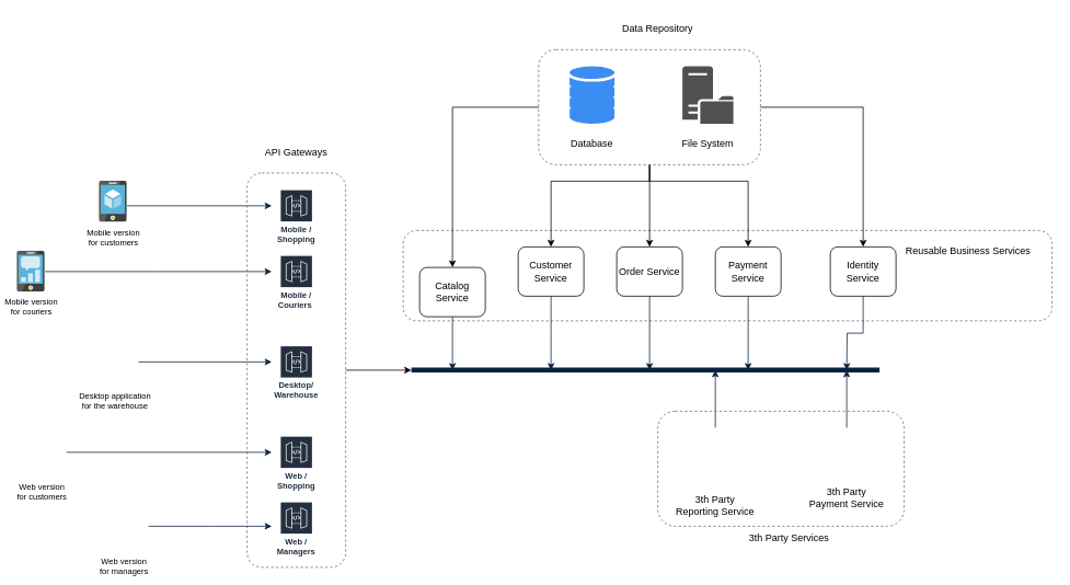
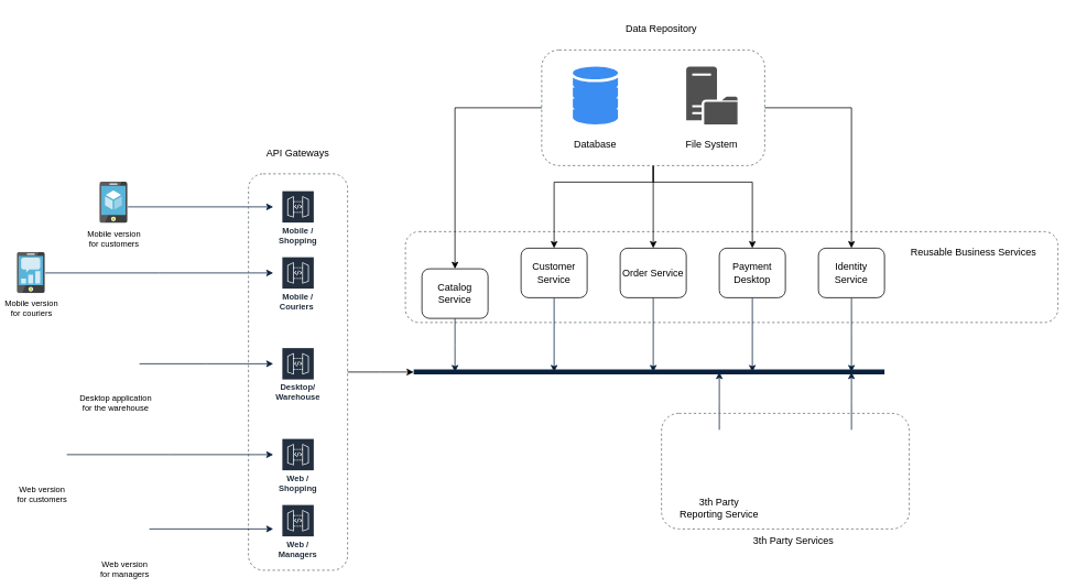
  <mxCell id="0" />
  <mxCell id="1" parent="0" />
  <mxCell id="2" value="" style="rounded=1;whiteSpace=wrap;html=1;fillColor=none;strokeColor=#5F6E73;dashed=1;" parent="1" vertex="1"><mxGeometry x="490" y="280" width="790" height="110" as="geometry" /></mxCell>
  <mxCell id="3" value="Reusable Business Services" style="text;html=1;strokeColor=none;fillColor=none;align=left;verticalAlign=middle;whiteSpace=wrap;rounded=0;" parent="1" vertex="1"><mxGeometry x="1100" y="290" width="160" height="30" as="geometry" /></mxCell>
  <mxCell id="4" style="edgeStyle=orthogonalEdgeStyle;rounded=0;orthogonalLoop=1;jettySize=auto;html=1;startArrow=none;startFill=0;endArrow=classic;endFill=1;strokeColor=#0A213D;strokeWidth=1;" parent="1" source="5" edge="1"><mxGeometry relative="1" as="geometry"><mxPoint x="550" y="450" as="targetPoint" /></mxGeometry></mxCell>
  <mxCell id="5" value="Catalog Service" style="rounded=1;whiteSpace=wrap;html=1;" parent="1" vertex="1"><mxGeometry x="510" y="325" width="80" height="60" as="geometry" /></mxCell>
  <mxCell id="6" value="Data Repository" style="text;html=1;strokeColor=none;fillColor=none;align=center;verticalAlign=middle;whiteSpace=wrap;rounded=0;" parent="1" vertex="1"><mxGeometry x="720" y="20" width="160" height="30" as="geometry" /></mxCell>
  <mxCell id="7" style="edgeStyle=orthogonalEdgeStyle;rounded=0;orthogonalLoop=1;jettySize=auto;html=1;startArrow=none;startFill=0;endArrow=classic;endFill=1;strokeColor=#0A213D;strokeWidth=1;" parent="1" source="8" edge="1"><mxGeometry relative="1" as="geometry"><mxPoint x="670" y="450" as="targetPoint" /></mxGeometry></mxCell>
  <mxCell id="8" value="Customer Service" style="rounded=1;whiteSpace=wrap;html=1;" parent="1" vertex="1"><mxGeometry x="630" y="300" width="80" height="60" as="geometry" /></mxCell>
  <mxCell id="9" style="edgeStyle=orthogonalEdgeStyle;rounded=0;orthogonalLoop=1;jettySize=auto;html=1;startArrow=none;startFill=0;endArrow=classic;endFill=1;strokeColor=#0A213D;strokeWidth=1;" parent="1" source="10" edge="1"><mxGeometry relative="1" as="geometry"><mxPoint x="790" y="450" as="targetPoint" /></mxGeometry></mxCell>
  <mxCell id="10" value="Order Service" style="rounded=1;whiteSpace=wrap;html=1;" parent="1" vertex="1"><mxGeometry x="750" y="300" width="80" height="60" as="geometry" /></mxCell>
  <mxCell id="11" style="edgeStyle=orthogonalEdgeStyle;rounded=0;orthogonalLoop=1;jettySize=auto;html=1;startArrow=none;startFill=0;endArrow=classic;endFill=1;strokeColor=#0A213D;strokeWidth=1;" parent="1" source="12" edge="1"><mxGeometry relative="1" as="geometry"><mxPoint x="910" y="450" as="targetPoint" /></mxGeometry></mxCell>
- <mxCell id="12" value="Payment Service" style="rounded=1;whiteSpace=wrap;html=1;" parent="1" vertex="1"><mxGeometry x="870" y="300" width="80" height="60" as="geometry" /></mxCell>
+ <mxCell id="12" value="Payment Desktop" style="rounded=1;whiteSpace=wrap;html=1;" parent="1" vertex="1"><mxGeometry x="870" y="300" width="80" height="60" as="geometry" /></mxCell>
  <mxCell id="13" value="API Gateways" style="text;html=1;strokeColor=none;fillColor=none;align=center;verticalAlign=middle;whiteSpace=wrap;rounded=0;" parent="1" vertex="1"><mxGeometry x="265" y="170" width="190" height="30" as="geometry" /></mxCell>
  <mxCell id="14" value="" style="group" parent="1" vertex="1" connectable="0"><mxGeometry y="520" width="100" height="110" as="geometry" x="820" /></mxCell>
  <mxCell id="15" value="" style="shape=image;html=1;verticalAlign=top;verticalLabelPosition=bottom;labelBackgroundColor=#ffffff;imageAspect=0;aspect=fixed;image=https://cdn2.iconfinder.com/data/icons/cornavirus-covid-19/64/_browser_statistics_analytics_graph_chart_virus_disease-128.png" parent="14" vertex="1"><mxGeometry x="10" width="80" height="80" as="geometry" /></mxCell>
  <mxCell id="16" value="3th Party Reporting Service" style="text;html=1;strokeColor=none;fillColor=none;align=center;verticalAlign=middle;whiteSpace=wrap;rounded=0;" parent="14" vertex="1"><mxGeometry y="80" width="100" height="30" as="geometry" /></mxCell>
  <mxCell id="17" style="edgeStyle=orthogonalEdgeStyle;rounded=0;orthogonalLoop=1;jettySize=auto;html=1;startArrow=none;startFill=0;endArrow=classic;endFill=1;strokeColor=#0A213D;strokeWidth=1;" parent="1" source="18" edge="1"><mxGeometry relative="1" as="geometry"><mxPoint x="1030" y="450" as="targetPoint" /></mxGeometry></mxCell>
- <mxCell id="18" value="Identity&lt;br&gt;Service" style="rounded=1;whiteSpace=wrap;html=1;" parent="1" vertex="1"><mxGeometry x="1010" y="300" width="80" height="60" as="geometry" /></mxCell>
+ <mxCell id="18" value="Identity&lt;br&gt;Service" style="rounded=1;whiteSpace=wrap;html=1;" parent="1" vertex="1"><mxGeometry x="990" y="300" width="80" height="60" as="geometry" /></mxCell>
  <mxCell id="19" value="Mobile / Shopping" style="sketch=0;outlineConnect=0;fontColor=#232F3E;gradientColor=none;strokeColor=#ffffff;fillColor=#232F3E;dashed=0;verticalLabelPosition=middle;verticalAlign=bottom;align=center;html=1;whiteSpace=wrap;fontSize=10;fontStyle=1;spacing=3;shape=mxgraph.aws4.productIcon;prIcon=mxgraph.aws4.api_gateway;" parent="1" vertex="1"><mxGeometry x="340" y="230" width="40" height="70" as="geometry" /></mxCell>
  <mxCell id="20" value="Mobile / Couriers&amp;nbsp;" style="sketch=0;outlineConnect=0;fontColor=#232F3E;gradientColor=none;strokeColor=#ffffff;fillColor=#232F3E;dashed=0;verticalLabelPosition=middle;verticalAlign=bottom;align=center;html=1;whiteSpace=wrap;fontSize=10;fontStyle=1;spacing=3;shape=mxgraph.aws4.productIcon;prIcon=mxgraph.aws4.api_gateway;" parent="1" vertex="1"><mxGeometry x="340" y="310" width="40" height="70" as="geometry" /></mxCell>
  <mxCell id="21" value="Web / Shopping" style="sketch=0;outlineConnect=0;fontColor=#232F3E;gradientColor=none;strokeColor=#ffffff;fillColor=#232F3E;dashed=0;verticalLabelPosition=middle;verticalAlign=bottom;align=center;html=1;whiteSpace=wrap;fontSize=10;fontStyle=1;spacing=3;shape=mxgraph.aws4.productIcon;prIcon=mxgraph.aws4.api_gateway;" parent="1" vertex="1"><mxGeometry x="340" y="530" width="40" height="70" as="geometry" /></mxCell>
  <mxCell id="22" value="Desktop/ Warehouse" style="sketch=0;outlineConnect=0;fontColor=#232F3E;gradientColor=none;strokeColor=#ffffff;fillColor=#232F3E;dashed=0;verticalLabelPosition=middle;verticalAlign=bottom;align=center;html=1;whiteSpace=wrap;fontSize=10;fontStyle=1;spacing=3;shape=mxgraph.aws4.productIcon;prIcon=mxgraph.aws4.api_gateway;" parent="1" vertex="1"><mxGeometry x="340" y="420" width="40" height="70" as="geometry" /></mxCell>
  <mxCell id="23" value="Web / Managers" style="sketch=0;outlineConnect=0;fontColor=#232F3E;gradientColor=none;strokeColor=#ffffff;fillColor=#232F3E;dashed=0;verticalLabelPosition=middle;verticalAlign=bottom;align=center;html=1;whiteSpace=wrap;fontSize=10;fontStyle=1;spacing=3;shape=mxgraph.aws4.productIcon;prIcon=mxgraph.aws4.api_gateway;" parent="1" vertex="1"><mxGeometry x="340" y="610" width="40" height="70" as="geometry" /></mxCell>
  <mxCell id="24" style="edgeStyle=orthogonalEdgeStyle;rounded=0;orthogonalLoop=1;jettySize=auto;html=1;startArrow=none;startFill=0;endArrow=classic;endFill=1;strokeColor=#0A213D;strokeWidth=1;" parent="1" source="41" edge="1"><mxGeometry relative="1" as="geometry"><mxPoint x="1030" y="450" as="targetPoint" /></mxGeometry></mxCell>
  <mxCell id="25" style="edgeStyle=orthogonalEdgeStyle;rounded=0;orthogonalLoop=1;jettySize=auto;html=1;startArrow=none;startFill=0;endArrow=classic;endFill=1;strokeColor=#0A213D;strokeWidth=1;" parent="1" source="15" edge="1"><mxGeometry relative="1" as="geometry"><mxPoint x="870" y="450" as="targetPoint" /></mxGeometry></mxCell>
  <mxCell id="26" value="3th Party Services" style="text;html=1;strokeColor=none;fillColor=none;align=center;verticalAlign=middle;whiteSpace=wrap;rounded=0;" parent="1" vertex="1"><mxGeometry x="880" y="640" width="160" height="30" as="geometry" /></mxCell>
  <mxCell id="27" style="edgeStyle=orthogonalEdgeStyle;rounded=0;orthogonalLoop=1;jettySize=auto;html=1;fontSize=10;startArrow=none;startFill=0;endArrow=classic;endFill=1;strokeColor=#0A213D;strokeWidth=1;" parent="1" source="28" edge="1"><mxGeometry relative="1" as="geometry"><mxPoint x="330" y="250" as="targetPoint" /><Array as="points"><mxPoint x="170" y="250" /><mxPoint x="170" y="250" /></Array></mxGeometry></mxCell>
  <mxCell id="28" value="Mobile version&lt;br&gt;for customers" style="sketch=0;aspect=fixed;html=1;points=[];align=center;image;fontSize=10;image=img/lib/mscae/App_Service_Mobile_App.svg;dashed=1;strokeColor=#5F6E73;fillColor=none;" parent="1" vertex="1"><mxGeometry x="120" y="220" width="34" height="50" as="geometry" /></mxCell>
  <mxCell id="29" style="edgeStyle=orthogonalEdgeStyle;rounded=0;orthogonalLoop=1;jettySize=auto;html=1;fontSize=10;startArrow=none;startFill=0;endArrow=classic;endFill=1;strokeColor=#0A213D;strokeWidth=1;" parent="1" source="30" edge="1"><mxGeometry relative="1" as="geometry"><mxPoint x="330" y="330" as="targetPoint" /></mxGeometry></mxCell>
  <mxCell id="30" value="Mobile version&lt;br&gt;for couriers" style="sketch=0;aspect=fixed;html=1;points=[];align=center;image;fontSize=10;image=img/lib/mscae/Mobile_Engagement.svg;dashed=1;strokeColor=#5F6E73;fillColor=none;" parent="1" vertex="1"><mxGeometry x="20" y="305" width="34" height="50" as="geometry" /></mxCell>
  <mxCell id="31" style="edgeStyle=orthogonalEdgeStyle;rounded=0;orthogonalLoop=1;jettySize=auto;html=1;endArrow=classic;endFill=1;strokeWidth=1;" edge="1" parent="1" source="32"><mxGeometry relative="1" as="geometry"><mxPoint x="500" y="450" as="targetPoint" /></mxGeometry></mxCell>
  <mxCell id="32" value="" style="rounded=1;whiteSpace=wrap;html=1;fillColor=none;strokeColor=#5F6E73;dashed=1;" parent="1" vertex="1"><mxGeometry x="300" y="210" width="120" height="480" as="geometry" /></mxCell>
  <mxCell id="33" style="edgeStyle=orthogonalEdgeStyle;rounded=0;orthogonalLoop=1;jettySize=auto;html=1;fontSize=10;startArrow=none;startFill=0;endArrow=classic;endFill=1;strokeColor=#0A213D;strokeWidth=1;" parent="1" source="34" edge="1"><mxGeometry relative="1" as="geometry"><mxPoint x="330" y="440" as="targetPoint" /></mxGeometry></mxCell>
  <mxCell id="34" value="Desktop application &lt;br&gt;for the warehouse" style="shape=image;html=1;verticalAlign=top;verticalLabelPosition=bottom;labelBackgroundColor=#ffffff;imageAspect=0;aspect=fixed;image=https://cdn0.iconfinder.com/data/icons/icons-unleashed-vol1/128/-desktop.png;dashed=1;fontSize=10;strokeColor=#5F6E73;fillColor=none;" parent="1" vertex="1"><mxGeometry x="110" y="411" width="58" height="58" as="geometry" /></mxCell>
  <mxCell id="35" style="edgeStyle=orthogonalEdgeStyle;rounded=0;orthogonalLoop=1;jettySize=auto;html=1;fontSize=10;startArrow=none;startFill=0;endArrow=classic;endFill=1;strokeColor=#0A213D;strokeWidth=1;" parent="1" source="36" edge="1"><mxGeometry relative="1" as="geometry"><mxPoint x="330" y="550" as="targetPoint" /></mxGeometry></mxCell>
  <mxCell id="36" value="Web version &lt;br&gt;for customers" style="shape=image;html=1;verticalAlign=top;verticalLabelPosition=bottom;labelBackgroundColor=#ffffff;imageAspect=0;aspect=fixed;image=https://cdn2.iconfinder.com/data/icons/whcompare-servers-web-hosting/50/site-cloning-128.png;dashed=1;fontSize=10;strokeColor=#5F6E73;fillColor=none;" parent="1" vertex="1"><mxGeometry x="20" y="520" width="60" height="60" as="geometry" /></mxCell>
  <mxCell id="37" style="edgeStyle=orthogonalEdgeStyle;rounded=0;orthogonalLoop=1;jettySize=auto;html=1;fontSize=10;startArrow=none;startFill=0;endArrow=classic;endFill=1;strokeColor=#0A213D;strokeWidth=1;" parent="1" source="38" edge="1"><mxGeometry relative="1" as="geometry"><mxPoint x="330" y="640" as="targetPoint" /></mxGeometry></mxCell>
  <mxCell id="38" value="Web version &lt;br&gt;for managers" style="shape=image;html=1;verticalAlign=top;verticalLabelPosition=bottom;labelBackgroundColor=#ffffff;imageAspect=0;aspect=fixed;image=https://cdn2.iconfinder.com/data/icons/whcompare-servers-web-hosting/50/site-cloning-128.png;dashed=1;fontSize=10;strokeColor=#5F6E73;fillColor=none;" parent="1" vertex="1"><mxGeometry x="120" y="610" width="60" height="60" as="geometry" /></mxCell>
  <mxCell id="39" value="" style="rounded=1;whiteSpace=wrap;html=1;fillColor=none;strokeColor=#5F6E73;dashed=1;" parent="1" vertex="1"><mxGeometry x="800" y="500" width="300" height="140" as="geometry" /></mxCell>
  <mxCell id="40" value="" style="group" parent="1" vertex="1" connectable="0"><mxGeometry x="980" y="520" width="100" height="100" as="geometry" /></mxCell>
  <mxCell id="41" value="" style="shape=image;html=1;verticalAlign=top;verticalLabelPosition=bottom;labelBackgroundColor=#ffffff;imageAspect=0;aspect=fixed;image=https://cdn3.iconfinder.com/data/icons/finance-152/64/28-128.png" parent="40" vertex="1"><mxGeometry x="20" width="60" height="60" as="geometry" /></mxCell>
- <mxCell id="42" value="3th Party Payment Service" style="text;html=1;strokeColor=none;fillColor=none;align=center;verticalAlign=middle;whiteSpace=wrap;rounded=0;" parent="40" vertex="1"><mxGeometry y="70" width="100" height="30" as="geometry" /></mxCell>
  <mxCell id="43" value="" style="group" vertex="1" connectable="0" parent="1"><mxGeometry x="670" y="80" width="100" height="110" as="geometry" /></mxCell>
  <mxCell id="44" value="" style="sketch=0;html=1;aspect=fixed;strokeColor=none;shadow=0;align=center;verticalAlign=top;fillColor=#3B8DF1;shape=mxgraph.gcp2.database_2" vertex="1" parent="43"><mxGeometry x="22.7" width="54.6" height="70" as="geometry" /></mxCell>
  <mxCell id="45" value="Database" style="text;html=1;strokeColor=none;fillColor=none;align=center;verticalAlign=middle;whiteSpace=wrap;rounded=0;" vertex="1" parent="43"><mxGeometry y="80" width="100" height="30" as="geometry" /></mxCell>
  <mxCell id="46" value="" style="sketch=0;pointerEvents=1;shadow=0;dashed=0;html=1;strokeColor=none;fillColor=#505050;labelPosition=center;verticalLabelPosition=bottom;verticalAlign=top;outlineConnect=0;align=center;shape=mxgraph.office.servers.file_server;" vertex="1" parent="1"><mxGeometry x="830" y="80" width="62" height="70" as="geometry" /></mxCell>
  <mxCell id="47" value="File System" style="text;html=1;strokeColor=none;fillColor=none;align=center;verticalAlign=middle;whiteSpace=wrap;rounded=0;" vertex="1" parent="1"><mxGeometry x="811" y="160" width="100" height="30" as="geometry" /></mxCell>
  <mxCell id="48" style="edgeStyle=orthogonalEdgeStyle;rounded=0;orthogonalLoop=1;jettySize=auto;html=1;exitX=0;exitY=0.5;exitDx=0;exitDy=0;entryX=0.5;entryY=0;entryDx=0;entryDy=0;" edge="1" parent="1" source="53" target="5"><mxGeometry relative="1" as="geometry"><Array as="points"><mxPoint x="550" y="130" /></Array></mxGeometry></mxCell>
  <mxCell id="49" style="edgeStyle=orthogonalEdgeStyle;rounded=0;orthogonalLoop=1;jettySize=auto;html=1;entryX=0.5;entryY=0;entryDx=0;entryDy=0;" edge="1" parent="1" source="53" target="18"><mxGeometry relative="1" as="geometry" /></mxCell>
  <mxCell id="50" style="edgeStyle=orthogonalEdgeStyle;rounded=0;orthogonalLoop=1;jettySize=auto;html=1;" edge="1" parent="1" source="53" target="12"><mxGeometry relative="1" as="geometry"><Array as="points"><mxPoint x="790" y="220" /><mxPoint x="910" y="220" /></Array></mxGeometry></mxCell>
  <mxCell id="51" style="edgeStyle=orthogonalEdgeStyle;rounded=0;orthogonalLoop=1;jettySize=auto;html=1;entryX=0.5;entryY=0;entryDx=0;entryDy=0;" edge="1" parent="1" source="53" target="8"><mxGeometry relative="1" as="geometry"><Array as="points"><mxPoint x="790" y="220" /><mxPoint x="670" y="220" /></Array></mxGeometry></mxCell>
  <mxCell id="52" style="edgeStyle=orthogonalEdgeStyle;rounded=0;orthogonalLoop=1;jettySize=auto;html=1;exitX=0.5;exitY=1;exitDx=0;exitDy=0;entryX=0.5;entryY=0;entryDx=0;entryDy=0;" edge="1" parent="1" source="53" target="10"><mxGeometry relative="1" as="geometry" /></mxCell>
  <mxCell id="53" value="" style="rounded=1;whiteSpace=wrap;html=1;fillColor=none;strokeColor=#5F6E73;dashed=1;" vertex="1" parent="1"><mxGeometry x="655" y="60" width="270" height="140" as="geometry" /></mxCell>
  <mxCell id="54" style="edgeStyle=orthogonalEdgeStyle;rounded=0;orthogonalLoop=1;jettySize=auto;html=1;fontSize=10;startArrow=none;startFill=0;endArrow=none;endFill=0;strokeColor=#0A213D;strokeWidth=6;" edge="1" parent="1"><mxGeometry relative="1" as="geometry"><mxPoint x="1070" y="449.76" as="targetPoint" /><mxPoint x="500" y="450.18" as="sourcePoint" /><Array as="points"><mxPoint x="1070" y="450.18" /></Array></mxGeometry></mxCell>
